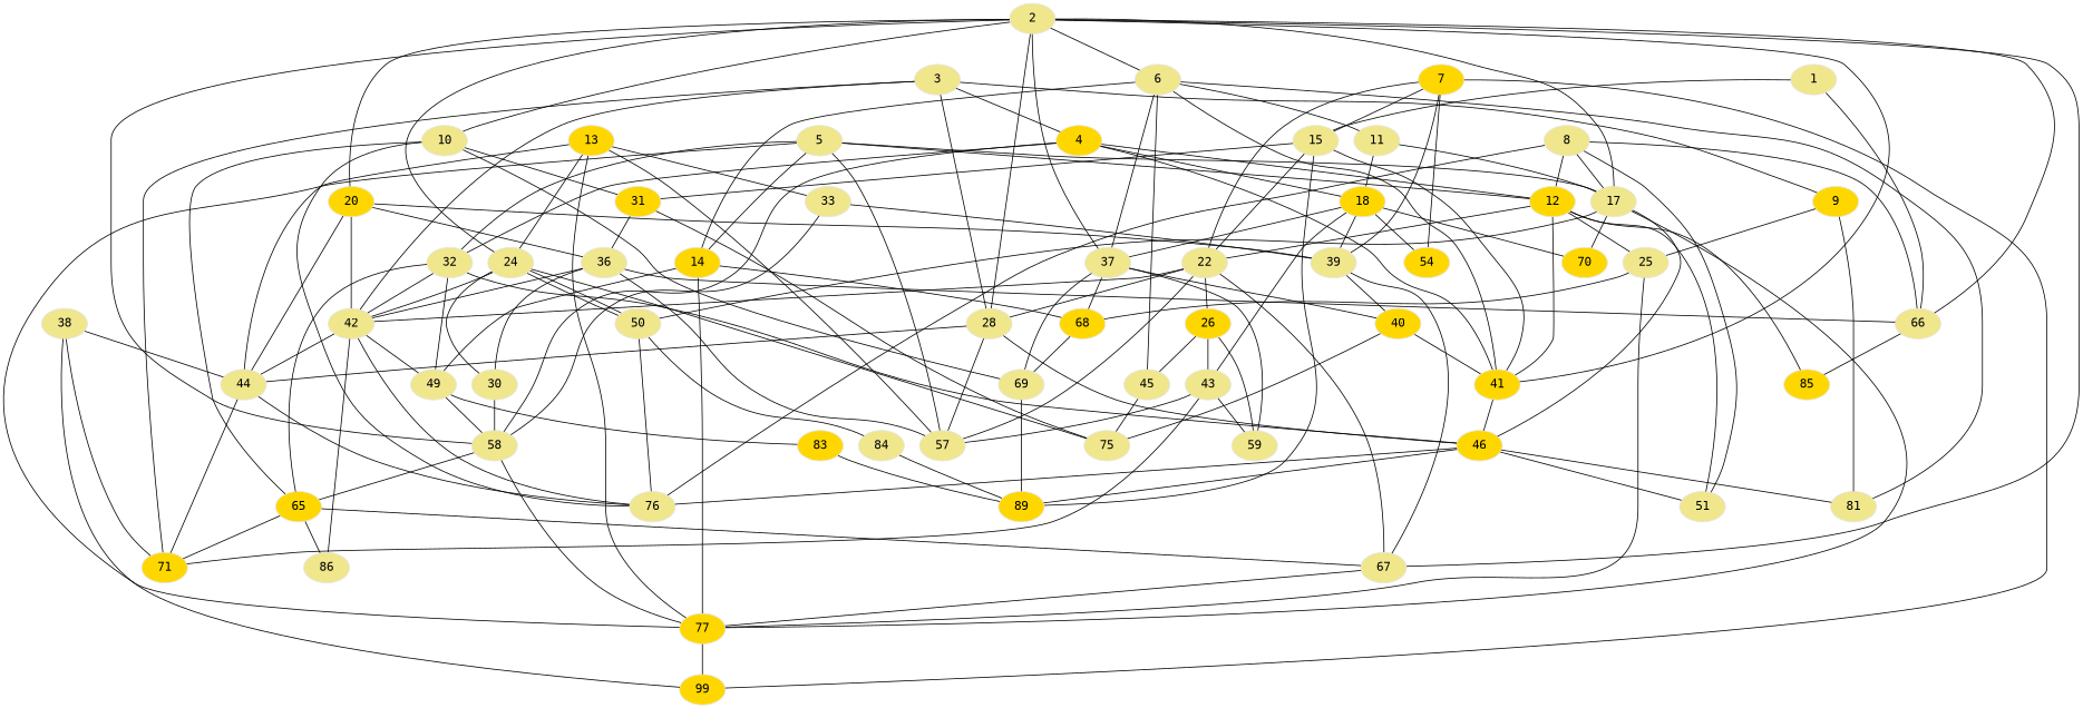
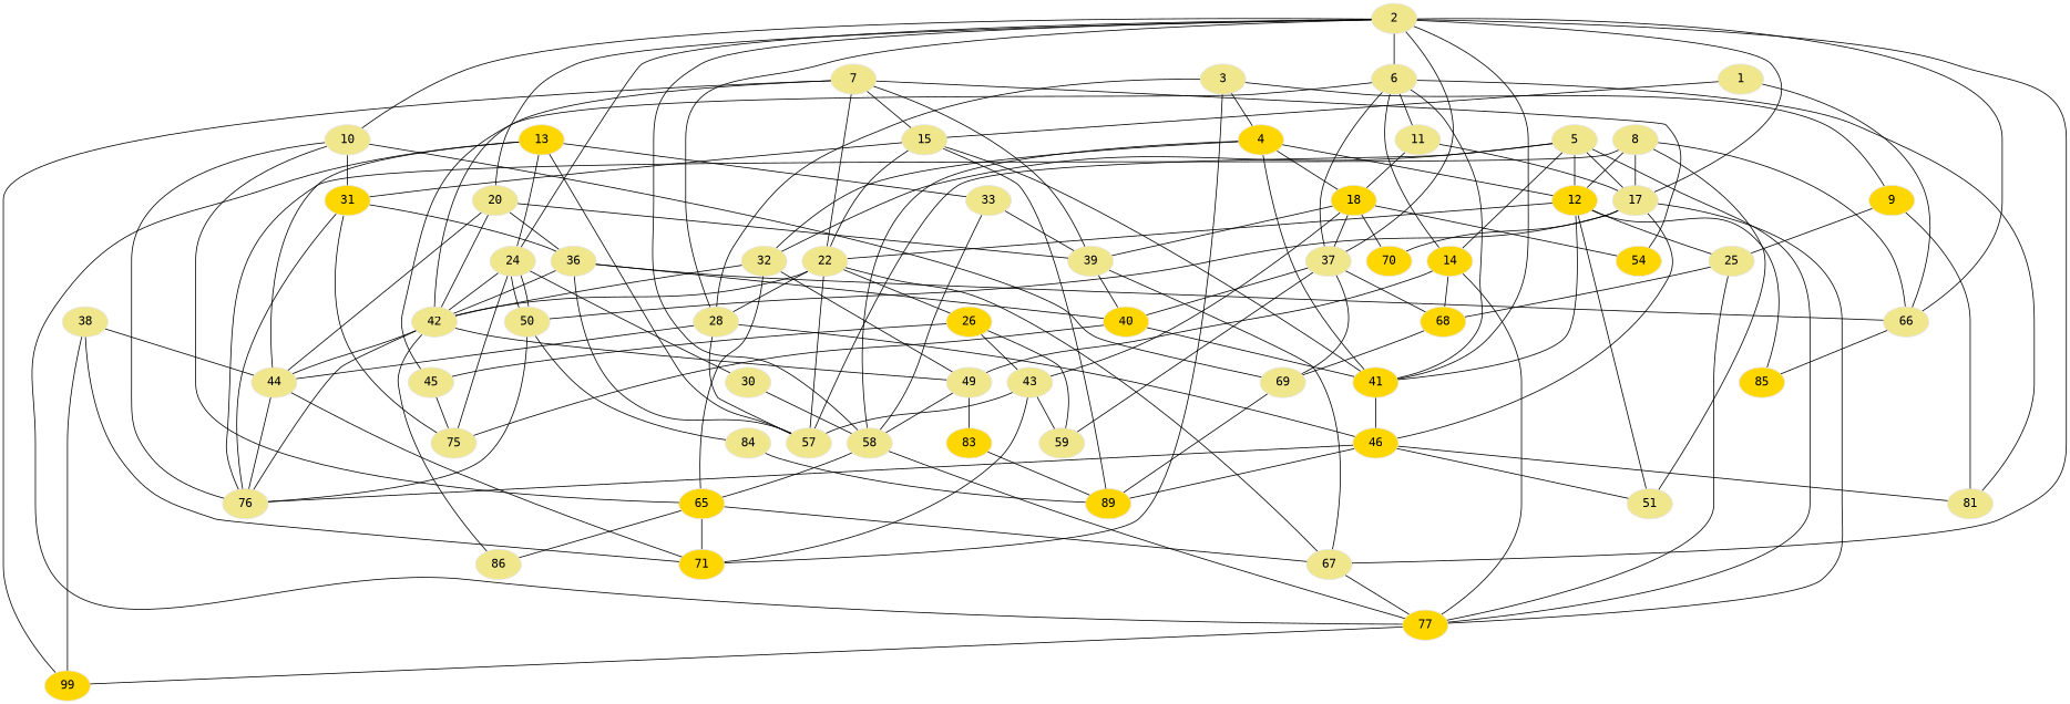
  graph {
    fontname="DejaVu Sans Mono"
    node [color=gray90 fillcolor=khaki fontname="DejaVu Sans Mono" style=filled]
    edge [fontname="DejaVu Sans Mono"]
    15 [super="+19"]
    41 [fillcolor=gold super="+93"]
    22 [super="+55"]
    31 [fillcolor=gold super="+63"]
    89 [fillcolor=gold]
    1
    66 [super="+73"]
    85 [fillcolor=gold]
    2 [super="+88"]
    6 [super="+74"]
    10 [super="+29"]
    n12 [label=17 super="+35"]
-   20 [fillcolor=gold super="+23"]
+   20 [super="+23"]
    24 [super="+27"]
    28
    37 [super="+98"]
    58 [super="+96"]
    67 [super="+90"]
    14 [fillcolor=gold]
    11
    45
    81
    76 [super="+87"]
    65 [fillcolor=gold super="+91"]
    69
    77 [fillcolor=gold super="+94"]
    46 [fillcolor=gold super="+95"]
    50
    70 [fillcolor=gold]
    42 [super="+47"]
    39 [super="+80"]
    44 [super="+92"]
    36 [super="+72"]
    30
    75
    57
    68 [fillcolor=gold]
    59
    40 [fillcolor=gold super="+79"]
    3 [super="+21"]
    4 [fillcolor=gold super="+48"]
    9 [fillcolor=gold super="+17"]
    71 [fillcolor=gold]
    12 [fillcolor=gold super="+64"]
    18 [fillcolor=gold super="+82"]
    32 [super="+62"]
    25 [super="+52"]
    49 [super="+78"]
    86
    51
    54 [fillcolor=gold]
    43 [super="+61"]
    5 [super="+53"]
    99 [fillcolor=gold]
-   7 [fillcolor=gold super="+56"]
+   7 [super="+56"]
    26 [fillcolor=gold]
    8 [super="+97"]
    13 [fillcolor=gold super="+60"]
    33
    83 [fillcolor=gold]
    84
    38
    15 -- 41
    15 -- 22
    15 -- 31
    15 -- 89
    41 -- 46
    22 -- 28
    22 -- 67
    22 -- 42
    22 -- 57
    22 -- 26
+   31 -- 76
    31 -- 36
    31 -- 75
    1 -- 15
    1 -- 66
    66 -- 85
    2 -- 41
    2 -- 66
    2 -- 6
    2 -- 10
    2 -- n12
    2 -- 20
    2 -- 24
    2 -- 28
    2 -- 37
    2 -- 58
    2 -- 67
    6 -- 41
    6 -- 37
    6 -- 14
    6 -- 11
    6 -- 45
    6 -- 81
    10 -- 31
    10 -- 76
    10 -- 65
    10 -- 69
    n12 -- 77
    n12 -- 46
    n12 -- 50
    n12 -- 70
    20 -- 42
    20 -- 39
    20 -- 44
    20 -- 36
    24 -- 50
    24 -- 50
    24 -- 42
    24 -- 30
    24 -- 75
    28 -- 46
    28 -- 44
    28 -- 57
    37 -- 69
    37 -- 68
    37 -- 59
    37 -- 40
    58 -- 65
    58 -- 77
    67 -- 77
    14 -- 77
    14 -- 68
    14 -- 49
    11 -- n12
    11 -- 18
    45 -- 75
    65 -- 67
    65 -- 71
    65 -- 86
    69 -- 89
    77 -- 99
    46 -- 89
    46 -- 81
    46 -- 76
    46 -- 51
    50 -- 76
    50 -- 84
    42 -- 76
    42 -- 44
    42 -- 49
    42 -- 86
    39 -- 67
    39 -- 40
    44 -- 76
    44 -- 71
    36 -- 66
    36 -- 42
    36 -- 57 [weight=2]
-   36 -- 30
+   36 -- 40
    30 -- 58 [weight=2]
    68 -- 69
    40 -- 41
    40 -- 75
    3 -- 28
-   3 -- 42
+   7 -- 42
    3 -- 4
    3 -- 9
    3 -- 71
    4 -- 41 [weight=2]
    4 -- 58
    4 -- 12
    4 -- 18
    4 -- 32
    9 -- 81
    9 -- 25
    12 -- 41
    12 -- 22
    12 -- 85
    12 -- 25
    12 -- 51
    18 -- 37
    18 -- 70
    18 -- 39
    18 -- 54
    18 -- 43
    32 -- 65
-   32 -- 46
    32 -- 42
    32 -- 49
    25 -- 77
    25 -- 68
    49 -- 58
    49 -- 83
    43 -- 57
    43 -- 59
    43 -- 71
    5 -- n12
    5 -- 14
    5 -- 77
    5 -- 57
    5 -- 12
    5 -- 32
    7 -- 15
    7 -- 22
    7 -- 39
    7 -- 54
    7 -- 99
    26 -- 45
    26 -- 59
    26 -- 43
    8 -- 66
    8 -- n12
    8 -- 76
    8 -- 12
    8 -- 51
    13 -- 24
    13 -- 77
    13 -- 44
    13 -- 57
    13 -- 33
    33 -- 58
    33 -- 39
    83 -- 89
    84 -- 89
    38 -- 44
    38 -- 71
    38 -- 99
  }
